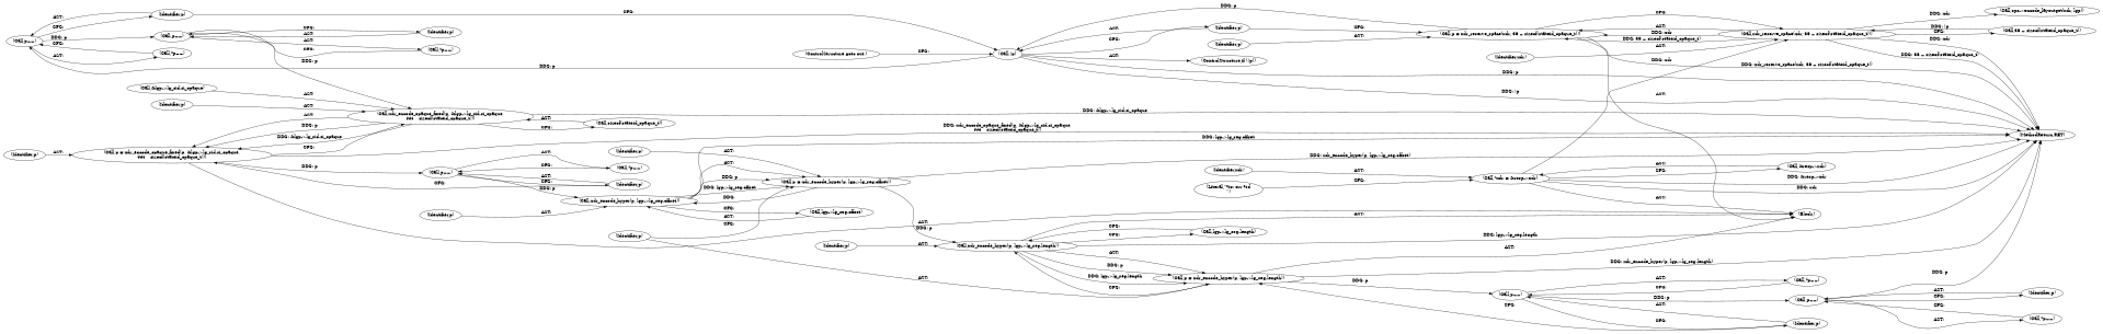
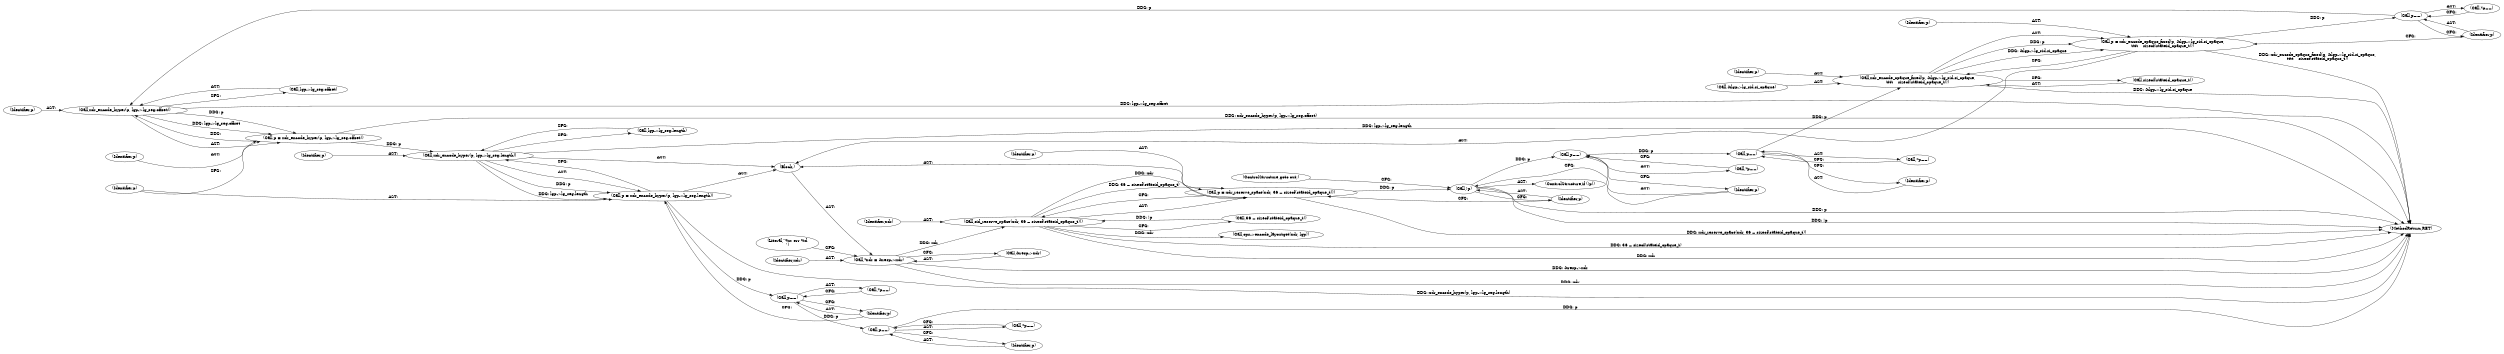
  digraph {
    rankdir=LR
    n1 [label="(Call,xdr_encode_hyper(p, lgp->lg_seg.offset))"]
    n2 [label="(Call,p = xdr_encode_hyper(p, lgp->lg_seg.offset))"]
    n3 [label="(Call,lgp->lg_seg.offset)"]
    n4 [label="(MethodReturn,RET)"]
    n5 [label="(Call,xdr_encode_hyper(p, lgp->lg_seg.length))"]
    n6 [label="(Call,p++)"]
    n7 [label="(Identifier,p)"]
    n8 [label="(Call,*p++)"]
    n9 [label="(Call,p = xdr_encode_opaque_fixed(p, &lgp->lg_sid.si_opaque,\n\t\t\t\t    sizeof(stateid_opaque_t)))"]
    n10 [label="(Call,xdr_encode_opaque_fixed(p, &lgp->lg_sid.si_opaque,\n\t\t\t\t    sizeof(stateid_opaque_t)))"]
    n11 [label="(Block,)"]
    n12 [label="(Call,sizeof(stateid_opaque_t))"]
    n13 [label="(Call,p++)"]
    n14 [label="(Identifier,p)"]
    n15 [label="(Call,*p++)"]
    n16 [label="(Call,p++)"]
    n17 [label="(Call,*p++)"]
    n18 [label="(Identifier,p)"]
    n19 [label="(Call,!p)"]
    n20 [label="(ControlStructure,if (!p))"]
    n21 [label="(Identifier,p)"]
    n22 [label="(Call,p = xdr_reserve_space(xdr, 36 + sizeof(stateid_opaque_t)))"]
-   n23 [label="(Call,xdr_reserve_space(xdr, 36 + sizeof(stateid_opaque_t)))"]
+   n23 [label="(Call,sid_reserve_space(xdr, 36 + sizeof(stateid_opaque_t)))"]
    n24 [label="(Call,ops->encode_layoutget(xdr, lgp))"]
    n25 [label="(Call,36 + sizeof(stateid_opaque_t))"]
    n26 [label="(Call,*xdr = &resp->xdr)"]
    n27 [label="(Call,&resp->xdr)"]
    n28 [label="(Call,p = xdr_encode_hyper(p, lgp->lg_seg.length))"]
    n29 [label="(Call,lgp->lg_seg.length)"]
    n30 [label="(Call,p++)"]
    n31 [label="(Call,p++)"]
    n32 [label="(Identifier,p)"]
    n33 [label="(Call,*p++)"]
    n34 [label="(Identifier,p)"]
    n35 [label="(Call,*p++)"]
    n36 [label="(Identifier,p)"]
    n37 [label="(Identifier,xdr)"]
    n38 [label="(Call,&lgp->lg_sid.si_opaque)"]
    n39 [label="(Identifier,p)"]
    n40 [label="(Identifier,p)"]
    n41 [label="(Identifier,p)"]
    n42 [label="(Literal,\"%s: err %d\n\")"]
    n43 [label="(Identifier,p)"]
    n44 [label="(Identifier,xdr)"]
    n45 [label="(Identifier,p)"]
    n46 [label="(Identifier,p)"]
    n47 [label="(ControlStructure,goto out;)"]
    n1 -> n2 [label="AST: "]
    n1 -> n2 [label="DDG: p"]
    n1 -> n2 [label="DDG: lgp->lg_seg.offset"]
    n1 -> n3 [label="CFG: "]
    n1 -> n4 [label="DDG: lgp->lg_seg.offset"]
    n2 -> n1 [label="DDG: "]
    n2 -> n4 [label="DDG: xdr_encode_hyper(p, lgp->lg_seg.offset)"]
    n2 -> n5 [label="DDG: p"]
    n3 -> n1 [label="AST: "]
    n5 -> n4 [label="DDG: lgp->lg_seg.length"]
    n5 -> n11 [label="AST: "]
    n5 -> n28 [label="AST: "]
    n5 -> n28 [label="DDG: p"]
    n5 -> n28 [label="DDG: lgp->lg_seg.length"]
    n5 -> n29 [label="CFG: "]
    n6 -> n1 [label="DDG: p"]
    n6 -> n7 [label="CFG: "]
    n6 -> n8 [label="AST: "]
    n7 -> n6 [label="AST: "]
    n7 -> n9 [label="CFG: "]
    n8 -> n6 [label="CFG: "]
    n9 -> n4 [label="DDG: xdr_encode_opaque_fixed(p, &lgp->lg_sid.si_opaque,\n\t\t\t\t    sizeof(stateid_opaque_t))"]
    n9 -> n6 [label="DDG: p"]
    n9 -> n10 [label="CFG: "]
    n9 -> n11 [label="AST: "]
    n10 -> n4 [label="DDG: &lgp->lg_sid.si_opaque"]
    n10 -> n9 [label="AST: "]
    n10 -> n9 [label="DDG: p"]
    n10 -> n9 [label="DDG: &lgp->lg_sid.si_opaque"]
    n10 -> n12 [label="CFG: "]
    n12 -> n10 [label="AST: "]
    n13 -> n10 [label="DDG: p"]
    n13 -> n14 [label="CFG: "]
    n13 -> n15 [label="AST: "]
    n14 -> n13 [label="AST: "]
    n15 -> n13 [label="CFG: "]
    n16 -> n13 [label="DDG: p"]
    n16 -> n17 [label="AST: "]
    n16 -> n18 [label="CFG: "]
    n17 -> n16 [label="CFG: "]
    n18 -> n16 [label="AST: "]
    n18 -> n19 [label="CFG: "]
    n19 -> n4 [label="DDG: p"]
    n19 -> n4 [label="DDG: !p"]
    n19 -> n16 [label="DDG: p"]
    n19 -> n20 [label="AST: "]
    n19 -> n21 [label="CFG: "]
    n21 -> n19 [label="AST: "]
    n21 -> n22 [label="CFG: "]
    n22 -> n4 [label="DDG: xdr_reserve_space(xdr, 36 + sizeof(stateid_opaque_t))"]
    n22 -> n11 [label="AST: "]
    n22 -> n19 [label="DDG: p"]
    n22 -> n23 [label="CFG: "]
    n23 -> n4 [label="DDG: 36 + sizeof(stateid_opaque_t)"]
    n23 -> n4 [label="DDG: xdr"]
    n23 -> n22 [label="AST: "]
    n23 -> n22 [label="DDG: xdr"]
    n23 -> n22 [label="DDG: 36 + sizeof(stateid_opaque_t)"]
    n23 -> n24 [label="DDG: xdr"]
    n23 -> n25 [label="CFG: "]
    n25 -> n23 [label="DDG: !p"]
    n26 -> n4 [label="DDG: &resp->xdr"]
    n26 -> n4 [label="DDG: xdr"]
-   n26 -> n11 [label="AST: "]
+   n11 -> n26 [label="AST: "]
    n26 -> n23 [label="DDG: xdr"]
    n26 -> n27 [label="CFG: "]
    n27 -> n26 [label="AST: "]
    n28 -> n4 [label="DDG: xdr_encode_hyper(p, lgp->lg_seg.length)"]
    n28 -> n5 [label="CFG: "]
    n28 -> n11 [label="AST: "]
    n28 -> n30 [label="DDG: p"]
    n29 -> n5 [label="CFG: "]
    n30 -> n31 [label="DDG: p"]
    n30 -> n32 [label="CFG: "]
    n30 -> n33 [label="AST: "]
    n31 -> n4 [label="DDG: p"]
    n31 -> n34 [label="CFG: "]
    n31 -> n35 [label="AST: "]
    n32 -> n28 [label="CFG: "]
    n32 -> n30 [label="AST: "]
    n33 -> n30 [label="CFG: "]
    n34 -> n31 [label="AST: "]
    n35 -> n31 [label="CFG: "]
    n36 -> n1 [label="AST: "]
    n37 -> n23 [label="AST: "]
    n38 -> n10 [label="AST: "]
    n39 -> n10 [label="AST: "]
    n40 -> n9 [label="AST: "]
    n41 -> n2 [label="AST: "]
    n42 -> n26 [label="CFG: "]
    n43 -> n5 [label="AST: "]
    n44 -> n26 [label="AST: "]
    n45 -> n22 [label="AST: "]
    n46 -> n2 [label="CFG: "]
    n46 -> n28 [label="AST: "]
    n47 -> n19 [label="CFG: "]
  }
